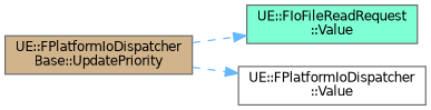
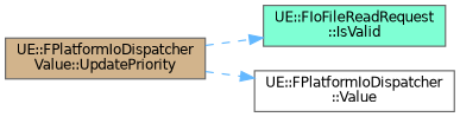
  digraph {
    fontname="DejaVu Sans"
    rankdir=LR
    node [color=grey40 fontname="DejaVu Sans" fontsize=10 shape=box style=filled]
    edge [color=steelblue1 fontname="DejaVu Sans" fontsize=10 labelfontname=Helvetica labelfontsize=10 style=dashed]
-   n1 [color=gray40 fillcolor=tan fontcolor=black height=0.2 label="UE::FPlatformIoDispatcher\lBase::UpdatePriority" width=0.4]
-   n2 [fillcolor=aquamarine height=0.2 label="UE::FIoFileReadRequest\l::Value" width=0.4]
+   n1 [color=gray40 fillcolor=tan fontcolor=black height=0.2 label="UE::FPlatformIoDispatcher\lValue::UpdatePriority" width=0.4]
+   n2 [fillcolor=aquamarine height=0.2 label="UE::FIoFileReadRequest\l::IsValid" width=0.4]
    n3 [fillcolor=white height=0.2 label="UE::FPlatformIoDispatcher\l::Value" width=0.4]
    n1 -> n2
    n1 -> n3
  }
